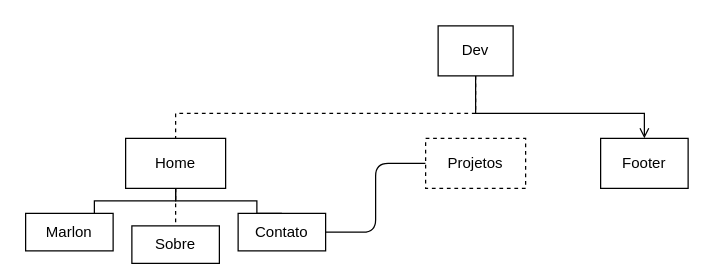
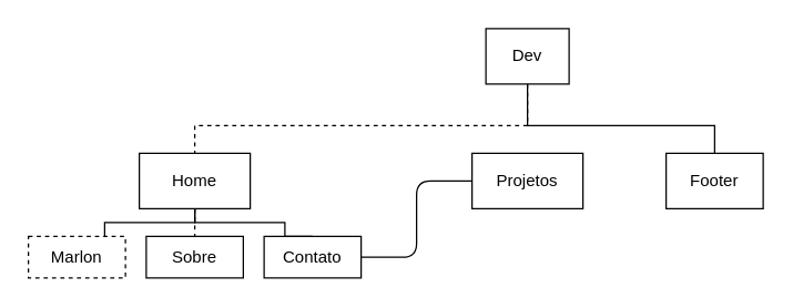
  <mxCell id="0" />
  <mxCell id="1" parent="0" />
  <mxCell id="2" value="Dev" style="whiteSpace=wrap;html=1;align=center;treeFolding=1;treeMoving=1;newEdgeStyle={&quot;edgeStyle&quot;:&quot;elbowEdgeStyle&quot;,&quot;startArrow&quot;:&quot;none&quot;,&quot;endArrow&quot;:&quot;none&quot;};" parent="1" vertex="1"><mxGeometry x="350" y="20" width="60" height="40" as="geometry" /></mxCell>
  <mxCell id="3" style="edgeStyle=elbowEdgeStyle;html=1;startArrow=none;endArrow=none;exitX=0.5;exitY=1;exitDx=0;exitDy=0;entryX=0.5;entryY=0;entryDx=0;entryDy=0;dashed=1;" edge="1" parent="1" source="4" target="14"><mxGeometry relative="1" as="geometry" /></mxCell>
  <mxCell id="4" value="Home" style="whiteSpace=wrap;html=1;align=center;verticalAlign=middle;treeFolding=1;treeMoving=1;newEdgeStyle={&quot;edgeStyle&quot;:&quot;elbowEdgeStyle&quot;,&quot;startArrow&quot;:&quot;none&quot;,&quot;endArrow&quot;:&quot;none&quot;};" parent="1" vertex="1"><mxGeometry x="100" y="110" width="80" height="40" as="geometry" /></mxCell>
  <mxCell id="5" value="" style="edgeStyle=elbowEdgeStyle;elbow=vertical;sourcePerimeterSpacing=0;targetPerimeterSpacing=0;startArrow=none;endArrow=none;rounded=0;curved=0;exitX=0.5;exitY=1;exitDx=0;exitDy=0;dashed=1;" parent="1" source="2" target="4" edge="1"><mxGeometry relative="1" as="geometry"><mxPoint x="270" y="85" as="sourcePoint" /><Array as="points"><mxPoint x="200" y="90" /><mxPoint x="200" y="85" /></Array></mxGeometry></mxCell>
  <mxCell id="6" value="" style="edgeStyle=elbowEdgeStyle;html=1;elbow=horizontal;startArrow=none;endArrow=none;" parent="1" source="7" target="13" edge="1"><mxGeometry relative="1" as="geometry" /></mxCell>
- <mxCell id="7" value="Projetos" style="whiteSpace=wrap;html=1;align=center;verticalAlign=middle;treeFolding=1;treeMoving=1;newEdgeStyle={&quot;edgeStyle&quot;:&quot;elbowEdgeStyle&quot;,&quot;startArrow&quot;:&quot;none&quot;,&quot;endArrow&quot;:&quot;none&quot;};dashed=1;" parent="1" vertex="1"><mxGeometry x="340" y="110" width="80" height="40" as="geometry" /></mxCell>
+ <mxCell id="7" value="Projetos" style="whiteSpace=wrap;html=1;align=center;verticalAlign=middle;treeFolding=1;treeMoving=1;newEdgeStyle={&quot;edgeStyle&quot;:&quot;elbowEdgeStyle&quot;,&quot;startArrow&quot;:&quot;none&quot;,&quot;endArrow&quot;:&quot;none&quot;};" parent="1" vertex="1"><mxGeometry x="340" y="110" width="80" height="40" as="geometry" /></mxCell>
  <mxCell id="8" value="Footer" style="whiteSpace=wrap;html=1;align=center;verticalAlign=middle;treeFolding=1;treeMoving=1;newEdgeStyle={&quot;edgeStyle&quot;:&quot;elbowEdgeStyle&quot;,&quot;startArrow&quot;:&quot;none&quot;,&quot;endArrow&quot;:&quot;none&quot;};" parent="1" vertex="1"><mxGeometry x="480" y="110" width="70" height="40" as="geometry" /></mxCell>
- <mxCell id="9" value="" style="edgeStyle=elbowEdgeStyle;elbow=vertical;sourcePerimeterSpacing=0;targetPerimeterSpacing=0;startArrow=none;endArrow=open;rounded=0;curved=0;exitX=0.5;exitY=1;exitDx=0;exitDy=0;" parent="1" source="2" target="8" edge="1"><mxGeometry relative="1" as="geometry"><mxPoint x="450" y="90" as="sourcePoint" /><Array as="points"><mxPoint x="450" y="90" /></Array></mxGeometry></mxCell>
+ <mxCell id="9" value="" style="edgeStyle=elbowEdgeStyle;elbow=vertical;sourcePerimeterSpacing=0;targetPerimeterSpacing=0;startArrow=none;endArrow=none;rounded=0;curved=0;exitX=0.5;exitY=1;exitDx=0;exitDy=0;" parent="1" source="2" target="8" edge="1"><mxGeometry relative="1" as="geometry"><mxPoint x="450" y="90" as="sourcePoint" /><Array as="points"><mxPoint x="450" y="90" /></Array></mxGeometry></mxCell>
  <mxCell id="10" value="" style="edgeStyle=orthogonalEdgeStyle;sourcePerimeterSpacing=0;targetPerimeterSpacing=0;startArrow=none;endArrow=none;rounded=0;targetPortConstraint=eastwest;sourcePortConstraint=northsouth;curved=0;rounded=0;" parent="1" target="12" edge="1"><mxGeometry relative="1" as="geometry"><mxPoint x="140" y="150" as="sourcePoint" /><Array as="points"><mxPoint x="140" y="160" /><mxPoint x="75" y="160" /></Array></mxGeometry></mxCell>
  <mxCell id="11" value="" style="edgeStyle=orthogonalEdgeStyle;sourcePerimeterSpacing=0;targetPerimeterSpacing=0;startArrow=none;endArrow=none;rounded=0;targetPortConstraint=eastwest;sourcePortConstraint=northsouth;curved=0;rounded=0;entryX=0.5;entryY=0;entryDx=0;entryDy=0;" parent="1" target="13" edge="1"><mxGeometry relative="1" as="geometry"><mxPoint x="140" y="150" as="sourcePoint" /><Array as="points"><mxPoint x="140" y="160" /><mxPoint x="205" y="160" /></Array></mxGeometry></mxCell>
- <mxCell id="12" value="Marlon" style="whiteSpace=wrap;html=1;align=center;verticalAlign=middle;treeFolding=1;treeMoving=1;" parent="1" vertex="1"><mxGeometry x="20" y="170" width="70" height="30" as="geometry" /></mxCell>
+ <mxCell id="12" value="Marlon" style="whiteSpace=wrap;html=1;align=center;verticalAlign=middle;treeFolding=1;treeMoving=1;dashed=1;" parent="1" vertex="1"><mxGeometry x="20" y="170" width="70" height="30" as="geometry" /></mxCell>
  <mxCell id="13" value="Contato" style="whiteSpace=wrap;html=1;align=center;verticalAlign=middle;treeFolding=1;treeMoving=1;" parent="1" vertex="1"><mxGeometry x="190" y="170" width="70" height="30" as="geometry" /></mxCell>
- <mxCell id="14" value="Sobre" style="whiteSpace=wrap;html=1;align=center;verticalAlign=middle;treeFolding=1;treeMoving=1;" vertex="1" parent="1"><mxGeometry x="105" y="180" width="70" height="30" as="geometry" /></mxCell>
+ <mxCell id="14" value="Sobre" style="whiteSpace=wrap;html=1;align=center;verticalAlign=middle;treeFolding=1;treeMoving=1;" vertex="1" parent="1"><mxGeometry x="105" y="170" width="70" height="30" as="geometry" /></mxCell>
